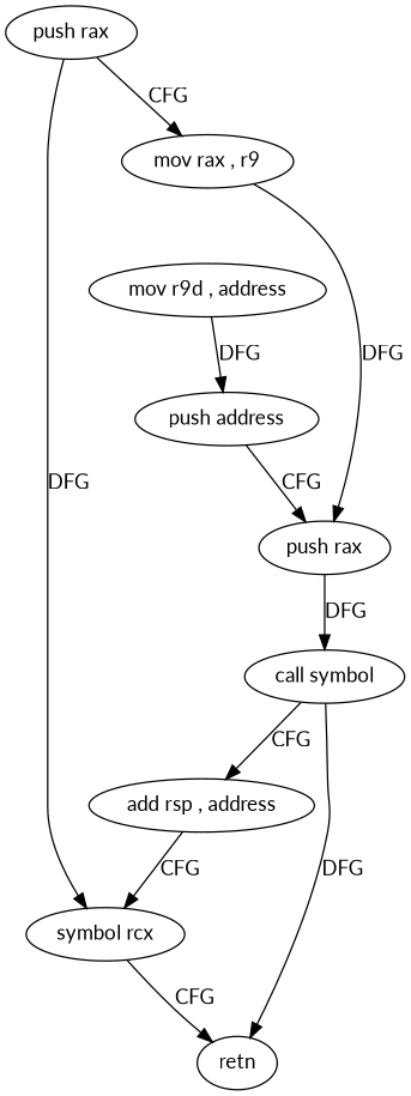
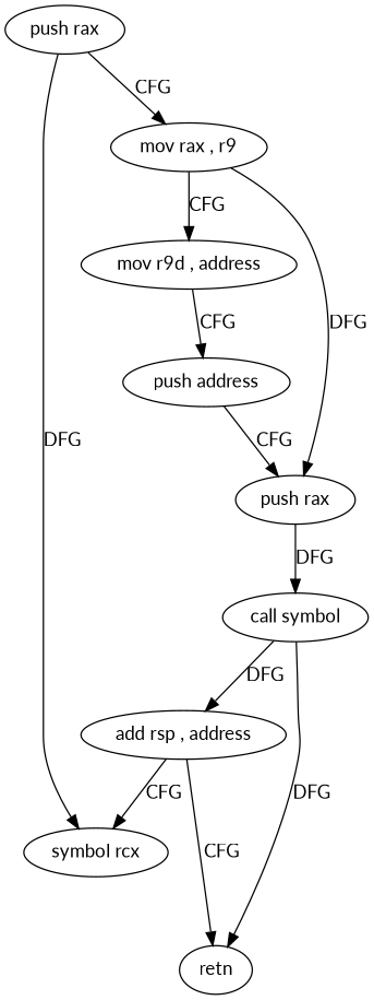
  digraph {
    fontname=Lato
    node [fontname=Lato]
    edge [fontname=Lato]
    n1 [label="push rax"]
    n2 [label="mov rax , r9"]
    n3 [label="symbol rcx"]
    n4 [label="mov r9d , address"]
    n5 [label="push rax"]
    n6 [label=retn]
    n7 [label="push address"]
    n8 [label="call symbol"]
    n9 [label="add rsp , address"]
    n1 -> n2 [label=CFG]
    n1 -> n3 [label=DFG]
+   n2 -> n4 [label=CFG]
    n2 -> n5 [label=DFG]
-   n3 -> n6 [label=CFG]
-   n4 -> n7 [label=DFG]
+   n9 -> n6 [label=CFG]
+   n4 -> n7 [label=CFG]
    n5 -> n8 [label=DFG]
    n7 -> n5 [label=CFG]
    n8 -> n6 [label=DFG]
-   n8 -> n9 [label=CFG]
+   n8 -> n9 [label=DFG]
    n9 -> n3 [label=CFG]
  }
